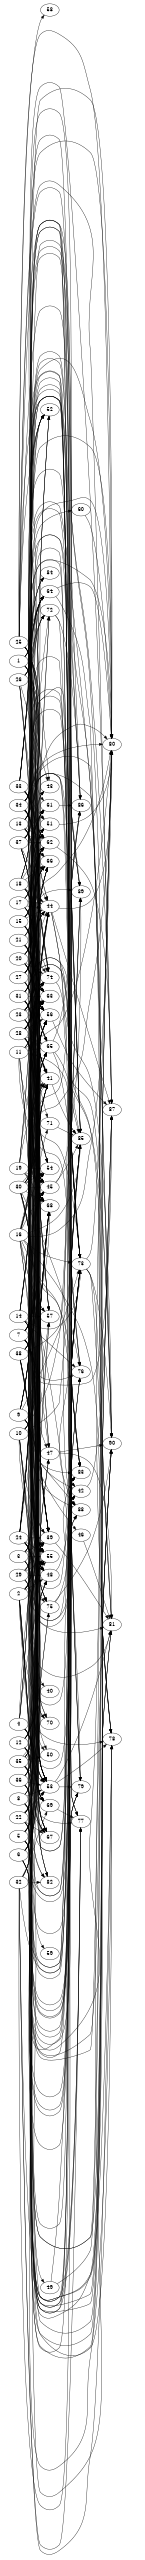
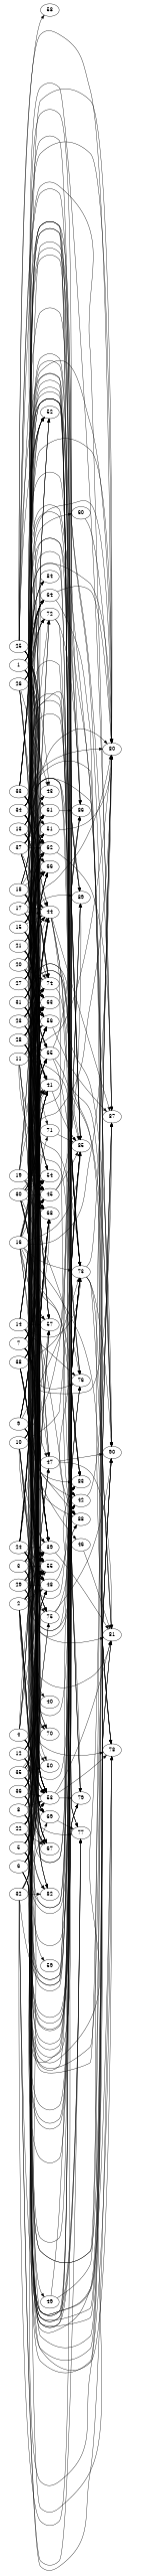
  digraph {
    rankdir=LR
    node [alpha=0.05]
    1 [alpha=0.07]
    56 [alpha=0.06]
    62 [alpha=0.13]
    63 [alpha=0.02]
    66 [alpha=0.06]
    73 [alpha=0.16]
    74 [alpha=0.16]
    75 [alpha=0.08]
    77 [alpha=0.15]
    81
    86
    87 [alpha=0.17]
    89 [alpha=0.02]
    90 [alpha=0.12]
    78 [alpha=0.09]
    80
    88 [alpha=0.09]
    83 [alpha=0.02]
    2 [alpha=0.02]
    41 [alpha=0.03]
    48 [alpha=0.08]
    53 [alpha=0.09]
    54 [alpha=0.12]
    55 [alpha=0.15]
    57 [alpha=0.17]
    67
    68 [alpha=0.03]
    69
    70 [alpha=0.04]
    85 [alpha=0.18]
    79 [alpha=0.14]
    3 [alpha=0.04]
    39 [alpha=0.09]
    45 [alpha=0.09]
    52 [alpha=0.17]
    64 [alpha=0.10]
    82
    4 [alpha=0.10]
    42 [alpha=0.11]
    59 [alpha=0.14]
    61 [alpha=0.08]
    76 [alpha=0.07]
    5 [alpha=0.11]
    71 [alpha=0.06]
    6
    47 [alpha=0.14]
    7 [alpha=0.16]
    44 [alpha=0.18]
    65 [alpha=0.08]
    8 [alpha=0.08]
    9 [alpha=0.10]
    10 [alpha=0.04]
    11 [alpha=0.13]
    50 [alpha=0.03]
    51 [alpha=0.07]
    12 [alpha=0.14]
    13 [alpha=0.06]
    72 [alpha=0.03]
    14 [alpha=0.17]
    43 [alpha=0.17]
    15 [alpha=0.01]
    60 [alpha=0.17]
    84 [alpha=0.16]
    16
    17 [alpha=0.03]
    18
    19 [alpha=0.13]
    20 [alpha=0.04]
    21 [alpha=0.09]
    22 [alpha=0.09]
    49 [alpha=0.13]
    23 [alpha=0.12]
    24 [alpha=0.01]
    40 [alpha=0.04]
    25 [alpha=0.11]
    58 [alpha=0.11]
    26 [alpha=0.20]
    27 [alpha=0.00]
    28 [alpha=0.11]
    29 [alpha=0.00]
    30 [alpha=0.16]
    31 [alpha=0.16]
    32 [alpha=0.01]
    33 [alpha=0.17]
    34 [alpha=0.17]
    35 [alpha=0.14]
    36 [alpha=0.01]
    37 [alpha=0.16]
    38 [alpha=0.20]
    46 [alpha=0.02]
    1 -> 56
    1 -> 62
    1 -> 63
    1 -> 66
    1 -> 73
    1 -> 74
    1 -> 75
    1 -> 77
    1 -> 81
    1 -> 86
    1 -> 87
    1 -> 89
    56 -> 87
    62 -> 87
    73 -> 81
    73 -> 90
    73 -> 78
    73 -> 80
    74 -> 88
    75 -> 90
    75 -> 83
    2 -> 62
    2 -> 63
    2 -> 73
    2 -> 74
    2 -> 81
    2 -> 89
    2 -> 90
    2 -> 41
    2 -> 48
    2 -> 53
    2 -> 54
    2 -> 55
    2 -> 57
    2 -> 67
    2 -> 68
    2 -> 69
    2 -> 70
    41 -> 85
    48 -> 73
    53 -> 81
    53 -> 78
    53 -> 79
    69 -> 77
    3 -> 66
    3 -> 73
    3 -> 77
    3 -> 53
    3 -> 55
    3 -> 68
    3 -> 69
    3 -> 39
    3 -> 45
    3 -> 52
    3 -> 64
    3 -> 82
    39 -> 81
    45 -> 89
    45 -> 85
    64 -> 90
    64 -> 80
    4 -> 62
    4 -> 48
    4 -> 53
    4 -> 69
    4 -> 85
    4 -> 39
    4 -> 52
    4 -> 82
    4 -> 42
    4 -> 59
    4 -> 61
    4 -> 76
    42 -> 87
    61 -> 86
    5 -> 63
    5 -> 75
    5 -> 77
    5 -> 90
    5 -> 78
    5 -> 83
    5 -> 41
    5 -> 53
-   5 -> 88
+   5 -> 57
    5 -> 68
    5 -> 85
    5 -> 39
    5 -> 42
    5 -> 71
    71 -> 85
    6 -> 73
    6 -> 74
    6 -> 75
    6 -> 77
    6 -> 87
    6 -> 90
    6 -> 83
    6 -> 41
    6 -> 53
    6 -> 55
    6 -> 57
    6 -> 85
    6 -> 39
    6 -> 47
    47 -> 81
    47 -> 90
    7 -> 56
    7 -> 62
    7 -> 63
    7 -> 74
    7 -> 75
    7 -> 86
    7 -> 87
    7 -> 80
    7 -> 88
    7 -> 41
    7 -> 53
    7 -> 55
    7 -> 67
    7 -> 68
    7 -> 70
    7 -> 42
    7 -> 76
    7 -> 47
    7 -> 44
    7 -> 65
    44 -> 87
    44 -> 90
    44 -> 78
-   44 -> 80
+   44 -> 42
    65 -> 86
    65 -> 90
    65 -> 76
    8 -> 63
    8 -> 73
    8 -> 81
    8 -> 87
    8 -> 53
    8 -> 54
    8 -> 67
    8 -> 68
    8 -> 85
    8 -> 79
    8 -> 44
    9 -> 56
    9 -> 63
    9 -> 66
    9 -> 73
    9 -> 81
    9 -> 48
    9 -> 53
    9 -> 54
    9 -> 67
    9 -> 69
    9 -> 39
    9 -> 45
    9 -> 42
    9 -> 61
    9 -> 65
    10 -> 56
    10 -> 63
    10 -> 73
    10 -> 81
    10 -> 89
    10 -> 88
    10 -> 41
    10 -> 54
    10 -> 55
    10 -> 67
    10 -> 68
    10 -> 85
    10 -> 39
    11 -> 63
    11 -> 73
    11 -> 74
    11 -> 80
    11 -> 83
    11 -> 67
    11 -> 85
    11 -> 44
    11 -> 65
    11 -> 50
    11 -> 51
    51 -> 80
    12 -> 56
    12 -> 66
    12 -> 73
    12 -> 74
    12 -> 80
    12 -> 83
    12 -> 48
    12 -> 53
    12 -> 55
    12 -> 67
    12 -> 68
    12 -> 79
    12 -> 39
    12 -> 42
    12 -> 76
    12 -> 47
    13 -> 56
    13 -> 62
    13 -> 63
    13 -> 66
    13 -> 73
    13 -> 74
    13 -> 80
    13 -> 88
    13 -> 53
    13 -> 55
    13 -> 68
    13 -> 85
    13 -> 52
    13 -> 64
    13 -> 76
    13 -> 72
    72 -> 86
    72 -> 85
    14 -> 63
    14 -> 66
    14 -> 73
    14 -> 74
    14 -> 75
    14 -> 88
    14 -> 41
    14 -> 55
    14 -> 57
    14 -> 69
    14 -> 39
    14 -> 76
    14 -> 65
    14 -> 43
    15 -> 56
    15 -> 66
    15 -> 73
    15 -> 74
    15 -> 80
    15 -> 41
    15 -> 57
    15 -> 69
    15 -> 85
    15 -> 39
    15 -> 45
    15 -> 64
    15 -> 44
    15 -> 65
    15 -> 60
    15 -> 84
    60 -> 80
    16 -> 56
    16 -> 63
    16 -> 66
    16 -> 73
    16 -> 78
    16 -> 80
    16 -> 83
    16 -> 41
    16 -> 41
    16 -> 48
    16 -> 54
    16 -> 57
    16 -> 85
    16 -> 79
    16 -> 45
    16 -> 47
    16 -> 44
    17 -> 56
    17 -> 62
    17 -> 63
    17 -> 75
    17 -> 77
    17 -> 80
    17 -> 41
    17 -> 54
    17 -> 68
    17 -> 61
    17 -> 44
    17 -> 44
    17 -> 84
    18 -> 56
    18 -> 62
    18 -> 66
    18 -> 80
    18 -> 41
    18 -> 68
    18 -> 85
    18 -> 79
    18 -> 39
    18 -> 45
    18 -> 52
    18 -> 71
    18 -> 44
    19 -> 56
    19 -> 62
    19 -> 41
    19 -> 53
    19 -> 54
    19 -> 68
    19 -> 39
    19 -> 45
    19 -> 72
    20 -> 56
    20 -> 66
    20 -> 74
    20 -> 80
    20 -> 41
    20 -> 54
    20 -> 68
    20 -> 39
    20 -> 45
    20 -> 64
    20 -> 76
    20 -> 44
    20 -> 65
    20 -> 72
    21 -> 56
    21 -> 63
    21 -> 66
    21 -> 74
    21 -> 89
    21 -> 41
    21 -> 68
    21 -> 39
    21 -> 45
    21 -> 64
    21 -> 84
    22 -> 56
    22 -> 63
    22 -> 77
    22 -> 81
    22 -> 90
    22 -> 83
    22 -> 41
    22 -> 48
    22 -> 53
    22 -> 67
    22 -> 68
    22 -> 39
    22 -> 45
    22 -> 82
    22 -> 49
    49 -> 87
    49 -> 76
    23 -> 56
    23 -> 62
    23 -> 63
    23 -> 66
    23 -> 73
    23 -> 74
    23 -> 80
    23 -> 41
    23 -> 48
    23 -> 53
    23 -> 55
    23 -> 68
    23 -> 85
    23 -> 39
    23 -> 61
    23 -> 44
    23 -> 43
    24 -> 56
    24 -> 62
    24 -> 63
    24 -> 73
    24 -> 75
    24 -> 78
    24 -> 48
    24 -> 53
    24 -> 55
    24 -> 57
    24 -> 67
    24 -> 68
    24 -> 85
    24 -> 39
    24 -> 52
    24 -> 82
    24 -> 44
    24 -> 50
    24 -> 51
    24 -> 43
    24 -> 40
    25 -> 56
    25 -> 62
    25 -> 63
    25 -> 73
    25 -> 74
    25 -> 77
    25 -> 87
    25 -> 80
    25 -> 67
    25 -> 85
    25 -> 52
    25 -> 42
    25 -> 61
    25 -> 44
    25 -> 51
    25 -> 43
    25 -> 58
    26 -> 62
    26 -> 63
    26 -> 89
    26 -> 78
    26 -> 83
    26 -> 79
    26 -> 52
    26 -> 64
    26 -> 82
    26 -> 44
    26 -> 43
    27 -> 62
    27 -> 66
    27 -> 73
    27 -> 90
    27 -> 41
    27 -> 48
    27 -> 55
    27 -> 57
    27 -> 39
    27 -> 64
    27 -> 61
    27 -> 44
    27 -> 65
    27 -> 51
    28 -> 56
    28 -> 62
    28 -> 63
    28 -> 74
    28 -> 89
    28 -> 90
    28 -> 41
    28 -> 48
    28 -> 53
    28 -> 55
    28 -> 57
    28 -> 68
    28 -> 85
    28 -> 39
    28 -> 45
    28 -> 64
    28 -> 61
    28 -> 47
    28 -> 44
    28 -> 65
    28 -> 51
    29 -> 41
    29 -> 48
    29 -> 53
    29 -> 55
    29 -> 69
    29 -> 70
    29 -> 85
    29 -> 39
    29 -> 45
    29 -> 44
    30 -> 62
    30 -> 66
    30 -> 74
    30 -> 88
    30 -> 53
    30 -> 54
    30 -> 55
    30 -> 57
    30 -> 68
    30 -> 69
    30 -> 39
    30 -> 45
    30 -> 76
    30 -> 44
    30 -> 44
    30 -> 65
    30 -> 72
    31 -> 62
    31 -> 63
    31 -> 66
    31 -> 78
    31 -> 80
    31 -> 48
    31 -> 54
    31 -> 55
    31 -> 57
    31 -> 68
    31 -> 39
    31 -> 45
    31 -> 64
    31 -> 61
    31 -> 44
    31 -> 65
    31 -> 51
    32 -> 62
    32 -> 77
    32 -> 89
    32 -> 78
    32 -> 88
    32 -> 55
    32 -> 69
    32 -> 39
    32 -> 82
    32 -> 42
    32 -> 65
    33 -> 62
    33 -> 63
    33 -> 73
    33 -> 74
    33 -> 86
    33 -> 80
    33 -> 83
    33 -> 41
    33 -> 53
    33 -> 55
    33 -> 52
    33 -> 64
    33 -> 65
    33 -> 51
    33 -> 72
    34 -> 56
    34 -> 62
    34 -> 63
    34 -> 73
    34 -> 74
    34 -> 87
    34 -> 89
    34 -> 80
    34 -> 83
    34 -> 41
    34 -> 48
    34 -> 53
    34 -> 55
    34 -> 68
    34 -> 52
    34 -> 64
    34 -> 42
    34 -> 72
    35 -> 56
    35 -> 73
    35 -> 74
    35 -> 78
    35 -> 80
    35 -> 83
    35 -> 53
    35 -> 55
    35 -> 55
    35 -> 67
    35 -> 68
    35 -> 69
    35 -> 79
    35 -> 45
    35 -> 50
    35 -> 51
    36 -> 56
    36 -> 62
    36 -> 86
    36 -> 90
    36 -> 78
    36 -> 80
    36 -> 48
    36 -> 53
    36 -> 55
    36 -> 67
    36 -> 68
    36 -> 79
    36 -> 47
    37 -> 56
    37 -> 62
    37 -> 73
    37 -> 81
    37 -> 86
    37 -> 83
    37 -> 41
    37 -> 54
    37 -> 68
    37 -> 79
    37 -> 61
    37 -> 47
    37 -> 44
    37 -> 72
    38 -> 56
    38 -> 62
    38 -> 74
    38 -> 86
    38 -> 83
    38 -> 41
    38 -> 48
    38 -> 53
    38 -> 55
    38 -> 69
    38 -> 70
    38 -> 45
    38 -> 44
    38 -> 65
    38 -> 46
    46 -> 81
  }
